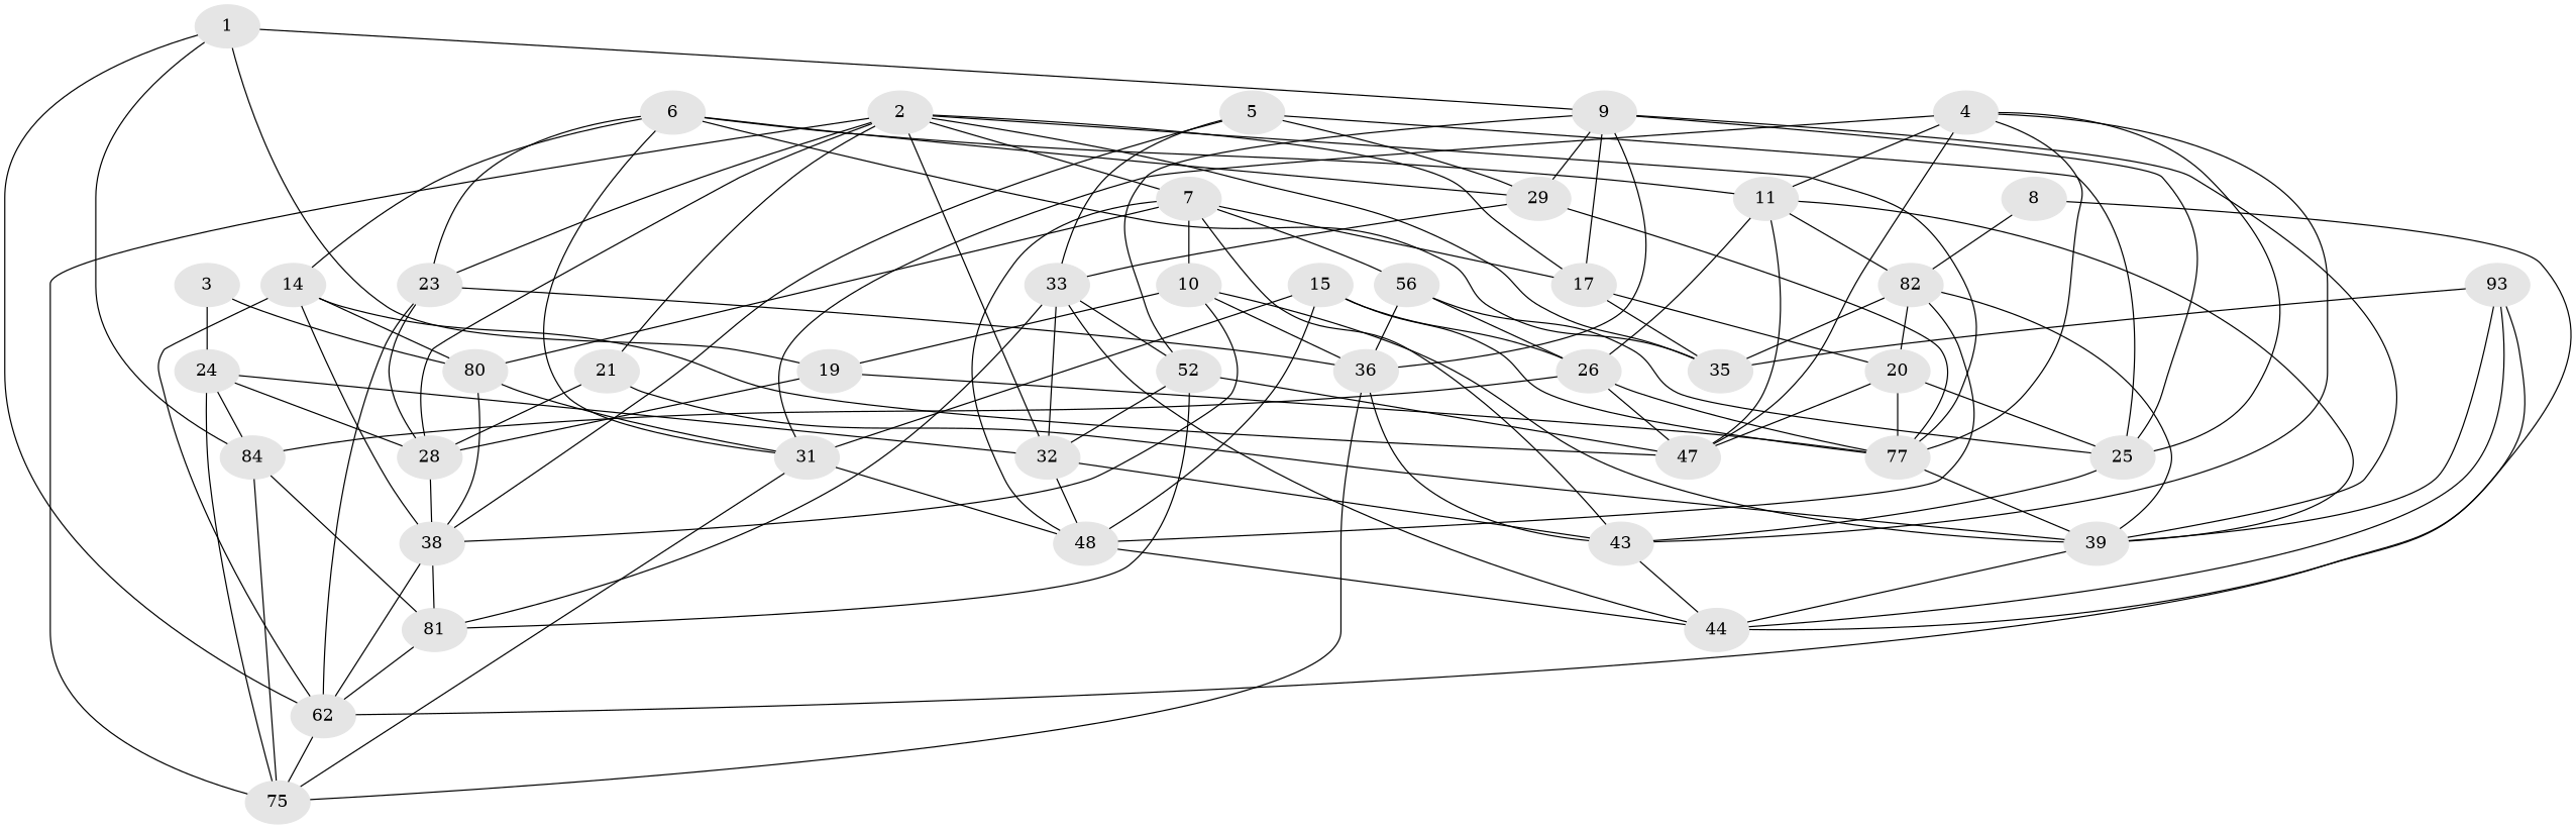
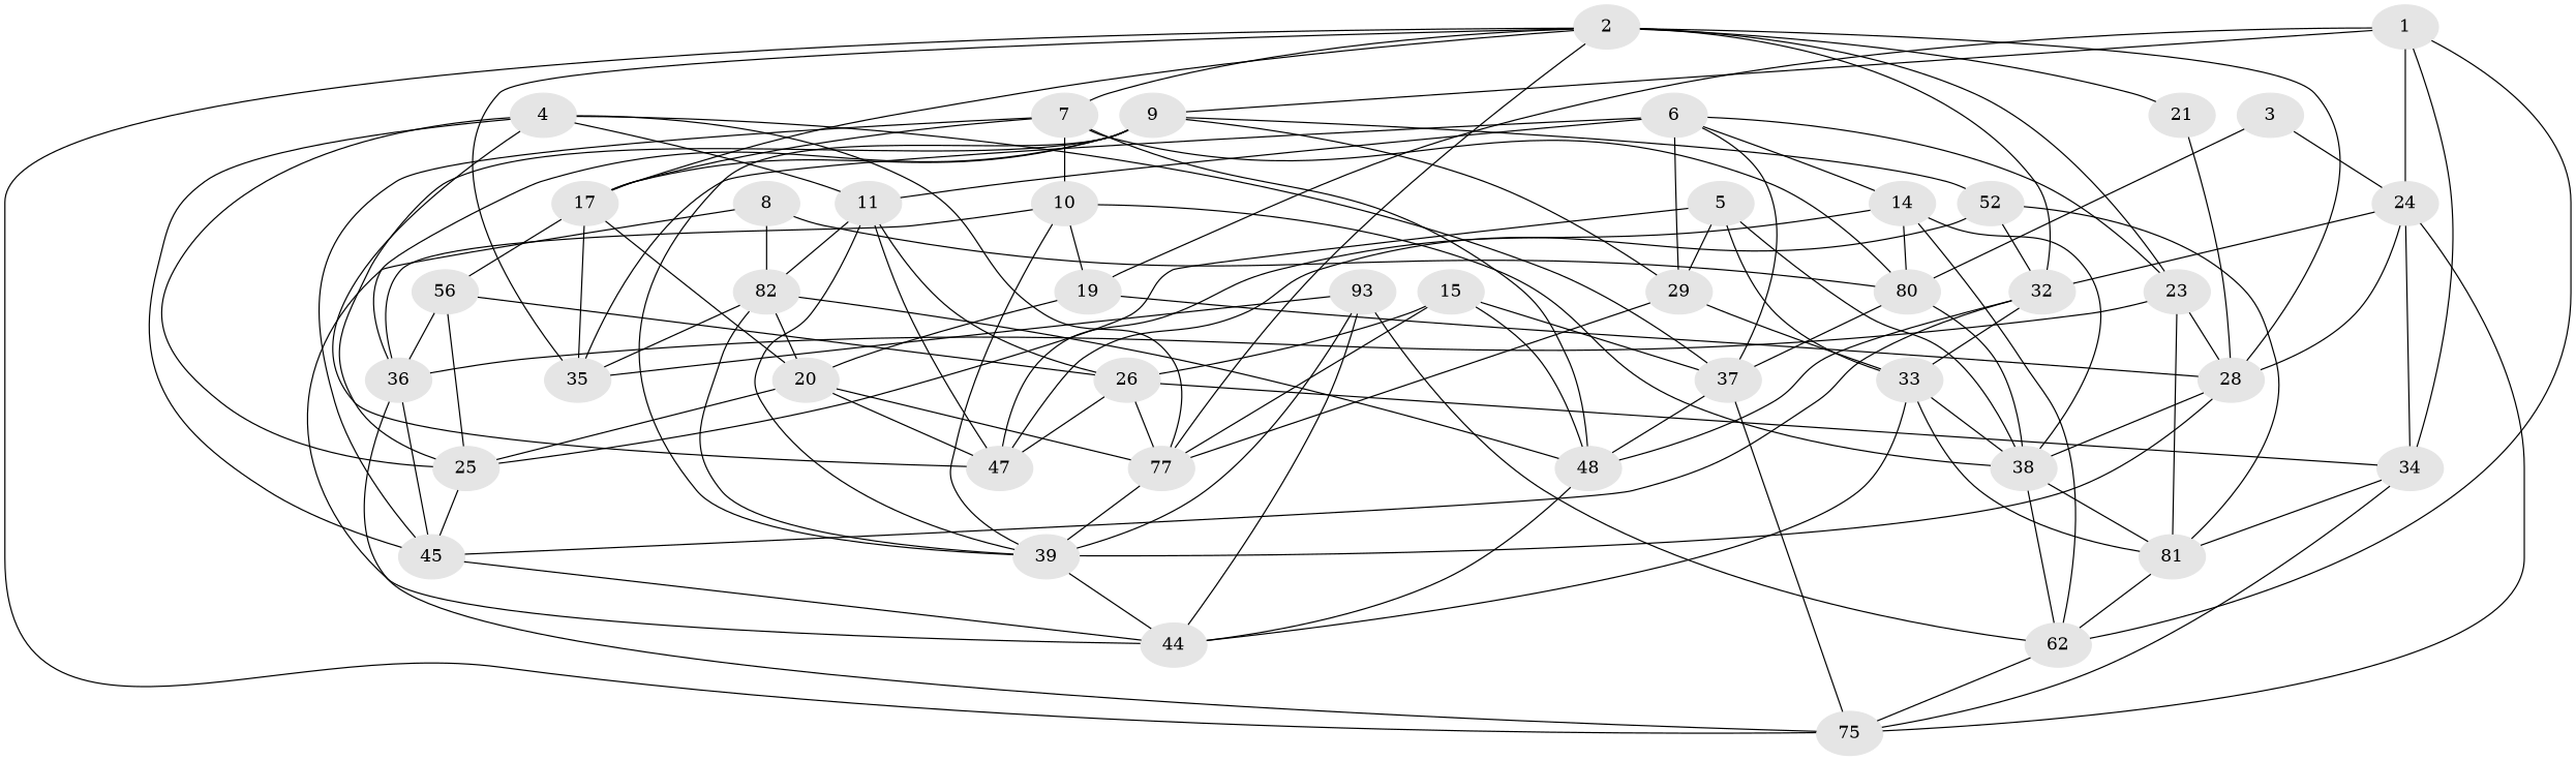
  graph {
    node [color=gray90 style=filled]
    edge [weight=1.0]
    1
    9
    19
    24
-   34 [label=84]
+   34
    n6 [label=62]
    3
    n8 [label=80]
    17
    25
    29
    n12 [label=52]
    36
    39
    28
    n16 [label=77]
    32
    n18 [label=75]
    n19 [label=81]
    2
    7
    21
    23
    35
-   43
+   43 [label=45]
    10
    n27 [label=56]
    n28 [label=48]
    20
    38
    33
    44
-   31
+   31 [label=37]
    4
    11
    n36 [label=47]
    n37 [label=82]
    26
    5
    6
    14
    8
    n43 [label=93]
    15
    1 -- 9
    1 -- 19
+   1 -- 24
    1 -- 34
    1 -- n6
    9 -- 17
    9 -- 25
    9 -- 29
    9 -- n12
    9 -- 36
    9 -- 39
    19 -- 28
-   19 -- n16 [weight=2.0]
+   19 -- 20 [weight=2.0]
    24 -- 34
    24 -- 28
    24 -- 32
    24 -- n18
    34 -- n18
    34 -- n19
    n6 -- n18
    3 -- 24
    3 -- n8
    n8 -- 38
    n8 -- 31
    17 -- 35
    17 -- 20
    25 -- 43
    29 -- n16
    29 -- 33
    n12 -- 32
    n12 -- n19
    n12 -- n36
    36 -- n18
    36 -- 43
    39 -- 44
    28 -- 38
    n16 -- 39
    32 -- 43
    32 -- n28
    32 -- 33
    n19 -- n6
    2 -- 17
    2 -- 28
    2 -- n16
    2 -- 32
    2 -- n18
    2 -- 7
    2 -- 21
    2 -- 23
    2 -- 35
    7 -- n8
    7 -- 17
    7 -- 43
    7 -- 10
-   7 -- n27
+   17 -- n27
    7 -- n28
-   21 -- 39
+   28 -- 39
    21 -- 28
    23 -- 36
    23 -- 28
-   23 -- n6
+   23 -- n19
    43 -- 44
    10 -- 19
    10 -- 36
    10 -- 39
    10 -- 38
    n27 -- 25
    n27 -- 36
    n27 -- 26
    n28 -- 44
    20 -- 25
    20 -- n16 [weight=2.0]
    20 -- n36
    38 -- n6
    38 -- n19
    33 -- n19
-   33 -- n12
+   33 -- 38
    33 -- 44
    31 -- n18
    31 -- n28
    4 -- 25
    4 -- n16
    4 -- 43
    4 -- 31
    4 -- 11
    4 -- n36
    11 -- 39
    11 -- n36
    11 -- n37
    11 -- 26
    n37 -- 39
    n37 -- 35
    n37 -- n28
    n37 -- 20
    26 -- 34
    26 -- n16
    26 -- n36
    5 -- 25
    5 -- 29
    5 -- 38
    5 -- 33
    6 -- 29
    6 -- 23
    6 -- 35 [weight=2.0]
    6 -- 31
    6 -- 11
    6 -- 14
    14 -- n6
    14 -- n8
    14 -- 38 [weight=2.0]
    14 -- n36
+   8 -- n8
    8 -- 44
    8 -- n37
    n43 -- n6
    n43 -- 39
    n43 -- 35
    n43 -- 44
    15 -- n16
    15 -- n28
    15 -- 31
    15 -- 26
  }
